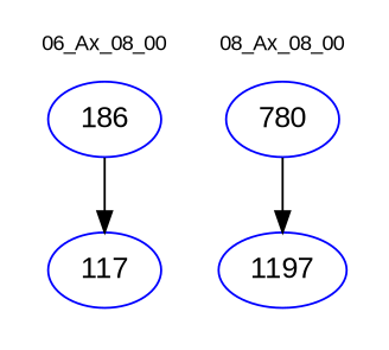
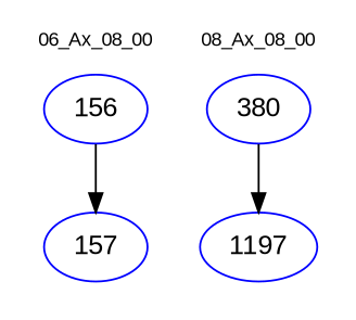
  digraph {
    fontname="Liberation Sans"
    node [color=blue fontname="Liberation Sans"]
    edge [color=black fontname="Liberation Sans"]
-   n1 [label=186]
-   n2 [label=117]
-   n3 [label=780]
+   n1 [label=156]
+   n2 [label=157]
+   n3 [label=380]
    n4 [label=1197]
    subgraph cluster_1 {
      color=white
      fontsize=10
      label="06_Ax_08_00"
      n1
      n2
    }
    subgraph cluster_2 {
      color=white
      fontsize=10
      label="08_Ax_08_00"
      n3
      n4
    }
    n1 -> n2
    n3 -> n4
  }
